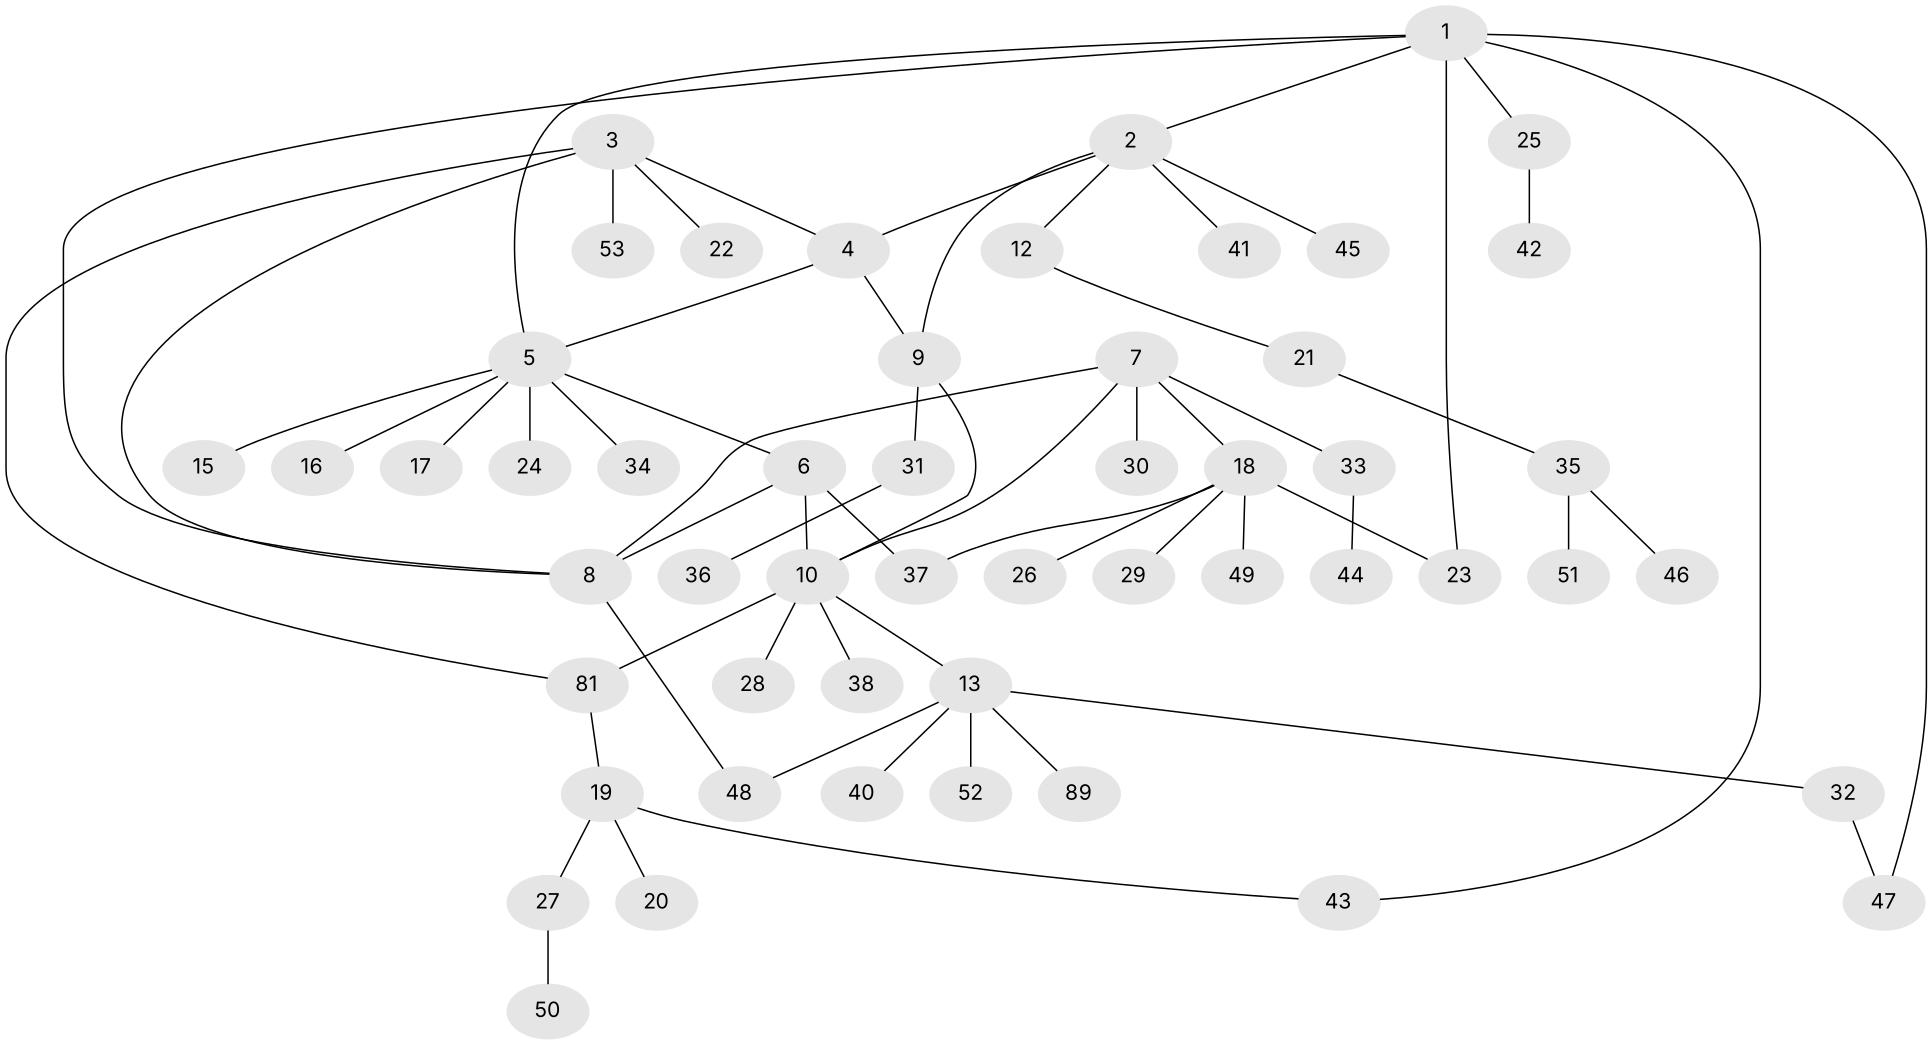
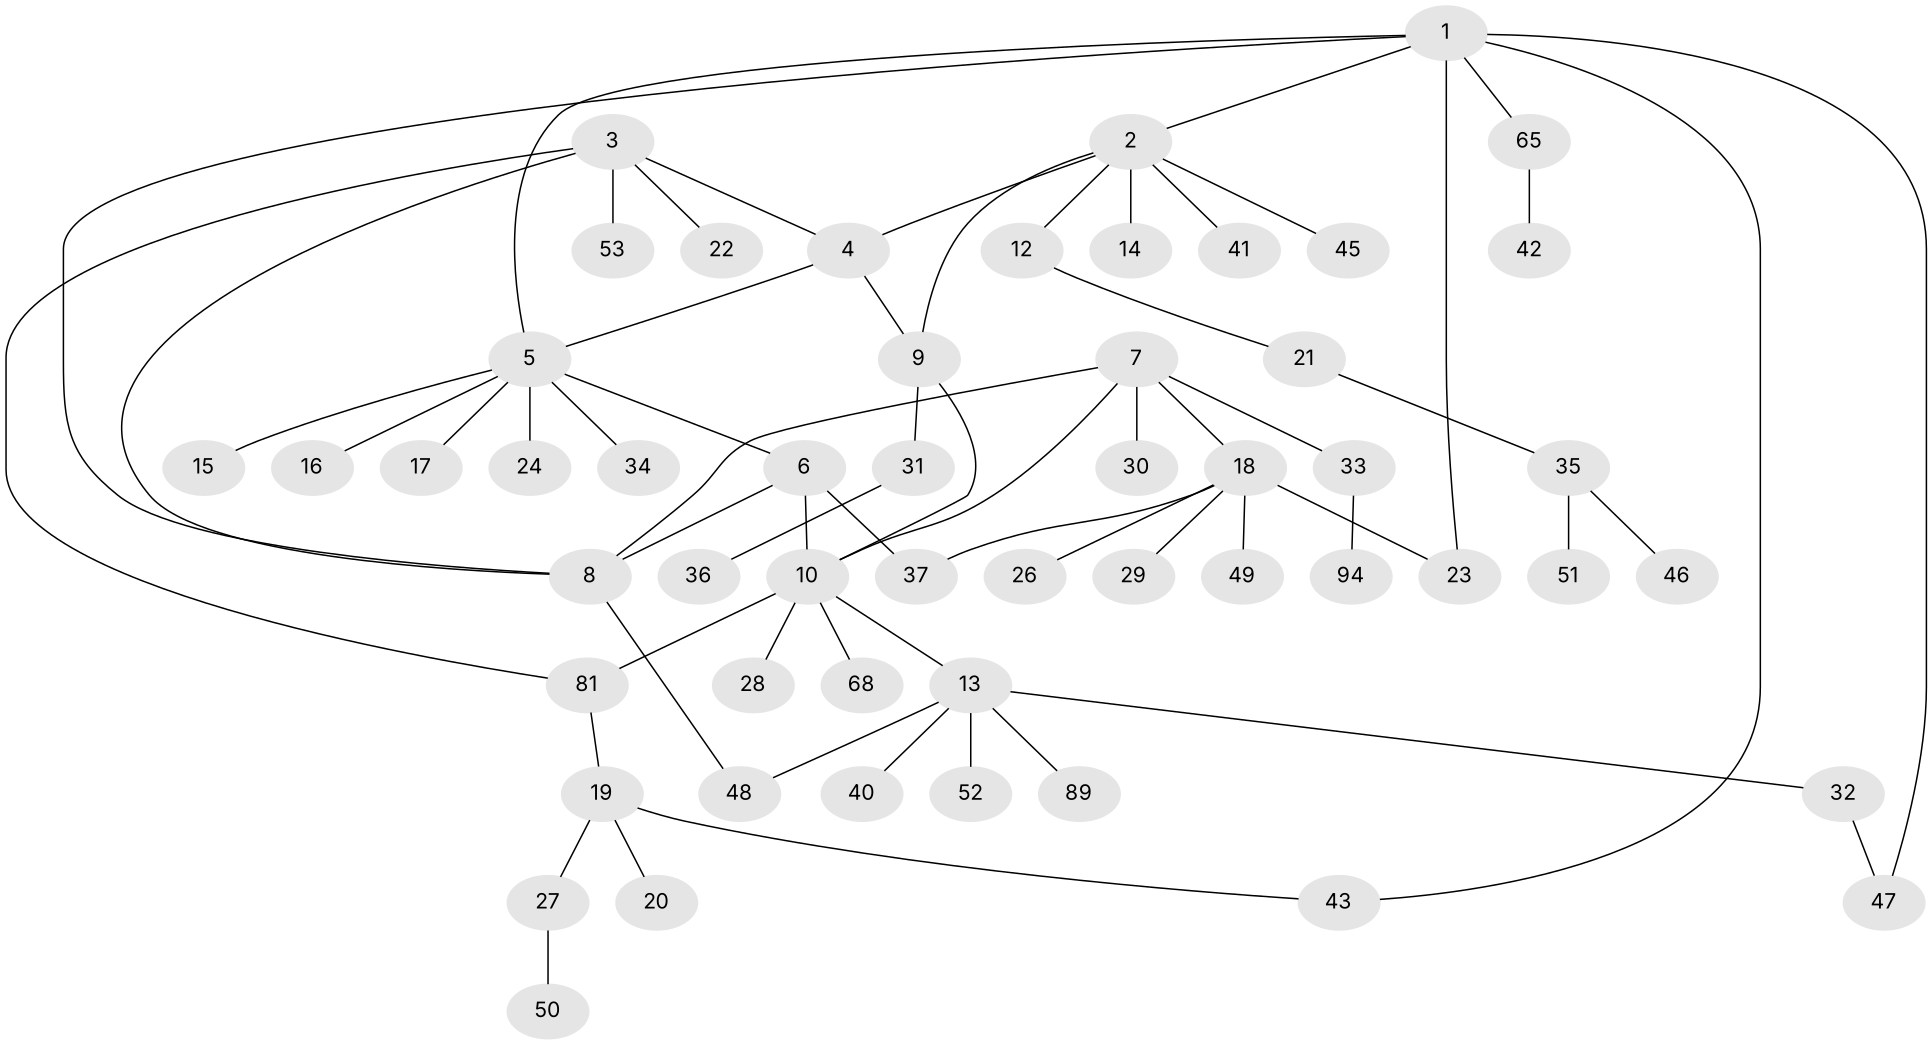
  graph {
    fontname=Inter
    node [color=gray90 fontname=Inter style=filled]
    edge [fontname=Inter]
    1
    2
    5
    8
    23
-   25
+   25 [label=65]
    43
    47
    4
    9
    12
+   14
    41
    45
    6
    15
    16
    17
    24
    34
    48
    42
    10
    31
    21
    3
    n27 [label=81]
    22
    53
    19
    37
    13
    28
-   38
+   38 [label=68]
    7
    18
    30
    33
    26
    29
    49
-   44
+   44 [label=94]
    36
    32
    n45 [label=89]
    40
    52
    20
    27
    35
    50
    46
    51
    1 -- 2
    1 -- 5
    1 -- 8
    1 -- 23
    1 -- 25
    1 -- 43
    1 -- 47
    2 -- 4
    2 -- 9
    2 -- 12
+   2 -- 14
    2 -- 41
    2 -- 45
    5 -- 6
    5 -- 15
    5 -- 16
    5 -- 17
    5 -- 24
    5 -- 34
    8 -- 48
    25 -- 42
    4 -- 5
    4 -- 9
    9 -- 10
    9 -- 31
    12 -- 21
    6 -- 8
    6 -- 10
    6 -- 37
    10 -- n27
    10 -- 13
    10 -- 28
    10 -- 38
    31 -- 36
    21 -- 35
    3 -- 8
    3 -- 4
    3 -- n27
    3 -- 22
    3 -- 53
    n27 -- 19
    19 -- 43
    19 -- 20
    19 -- 27
    13 -- 48
    13 -- 32
    13 -- n45
    13 -- 40
    13 -- 52
    7 -- 8
    7 -- 10
    7 -- 18
    7 -- 30
    7 -- 33
    18 -- 23
    18 -- 37
    18 -- 26
    18 -- 29
    18 -- 49
    33 -- 44
    32 -- 47
    27 -- 50
    35 -- 46
    35 -- 51
  }
